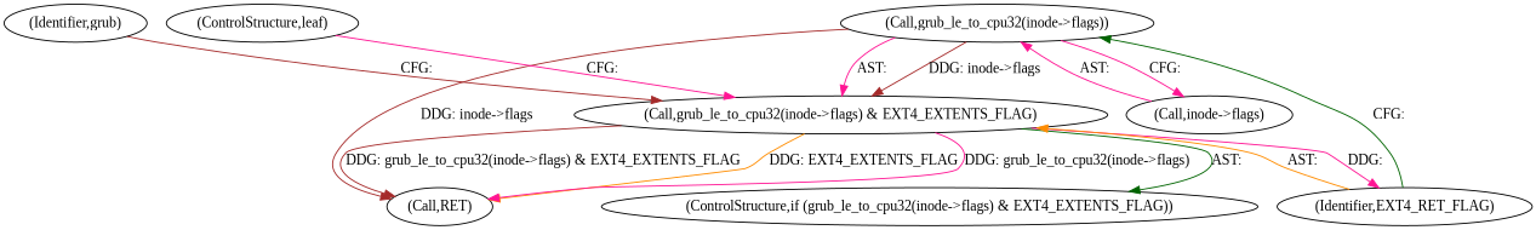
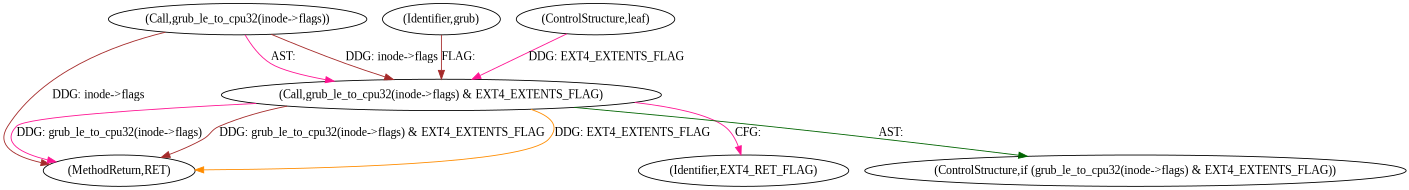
  digraph {
    fontname="Liberation Serif"
    node [fontname="Liberation Serif"]
    edge [color=deeppink fontname="Liberation Serif"]
    n1 [label="(Call,grub_le_to_cpu32(inode->flags))"]
    n2 [label="(Call,grub_le_to_cpu32(inode->flags) & EXT4_EXTENTS_FLAG)"]
-   n3 [label="(Call,inode->flags)"]
-   n4 [label="(Call,RET)"]
+   n4 [label="(MethodReturn,RET)"]
    n5 [label="(Identifier,EXT4_RET_FLAG)"]
    n6 [label="(ControlStructure,if (grub_le_to_cpu32(inode->flags) & EXT4_EXTENTS_FLAG))"]
    n7 [label="(Identifier,grub)"]
    n8 [label="(ControlStructure,leaf)"]
    n1 -> n2 [label="AST: "]
    n1 -> n2 [color=brown label="DDG: inode->flags"]
-   n1 -> n3 [label="CFG: "]
    n1 -> n4 [color=brown label="DDG: inode->flags"]
    n2 -> n4 [color=darkorange label="DDG: EXT4_EXTENTS_FLAG"]
    n2 -> n4 [label="DDG: grub_le_to_cpu32(inode->flags)"]
    n2 -> n4 [color=brown label="DDG: grub_le_to_cpu32(inode->flags) & EXT4_EXTENTS_FLAG"]
-   n2 -> n5 [label="DDG: "]
+   n2 -> n5 [label="CFG: "]
    n2 -> n6 [color=darkgreen label="AST: "]
-   n3 -> n1 [label="AST: "]
-   n5 -> n1 [color=darkgreen label="CFG: "]
-   n5 -> n2 [color=darkorange label="AST: "]
-   n7 -> n2 [color=brown label="CFG: "]
-   n8 -> n2 [label="CFG: "]
+   n7 -> n2 [color=brown label="FLAG: "]
+   n8 -> n2 [label="DDG: EXT4_EXTENTS_FLAG"]
  }
